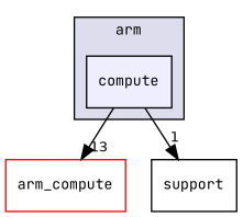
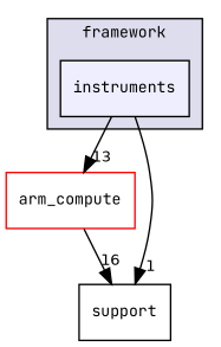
  digraph {
    compound=true
    fontname="JetBrains Mono"
    node [fontname="JetBrains Mono" fontsize=10 shape=box style=filled]
    edge [fontname="JetBrains Mono" labeldistance=1.5 labelfontname=Helvetica labelfontsize=10]
-   n1 [fillcolor="#eeeeff" label=compute pencolor=black]
+   n1 [fillcolor="#eeeeff" label=instruments pencolor=black]
    n2 [color=red fillcolor=white label=arm_compute]
    n3 [label=support style=""]
    subgraph cluster_1 {
      bgcolor="#ddddee"
      fontsize=10
-     label=arm
+     label=framework
      pencolor=black
      n1
    }
    n1 -> n2 [headlabel=13]
    n1 -> n3 [headlabel=1]
+   n2 -> n3 [headlabel=16]
  }
